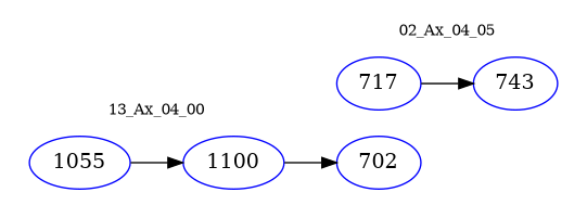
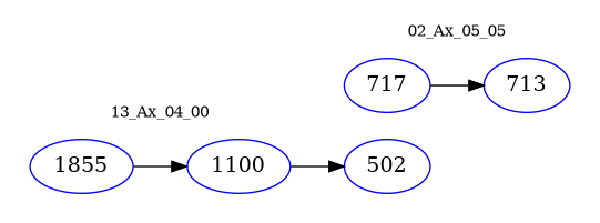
  digraph {
    rankdir=LR
    node [color=blue]
    edge [color=black]
-   n1 [label=1055]
+   n1 [label=1855]
    n2 [label=1100]
    n3 [label=717]
-   n4 [label=743]
-   n5 [label=702]
+   n4 [label=713]
+   n5 [label=502]
    subgraph cluster_1 {
      color=white
      fontsize=10
      label="13_Ax_04_00"
      n1
      n2
    }
    subgraph cluster_2 {
      color=white
      fontsize=10
-     label="02_Ax_04_05"
+     label="02_Ax_05_05"
      n3
      n4
      n5
    }
    n1 -> n2
    n2 -> n5
    n3 -> n4
  }
